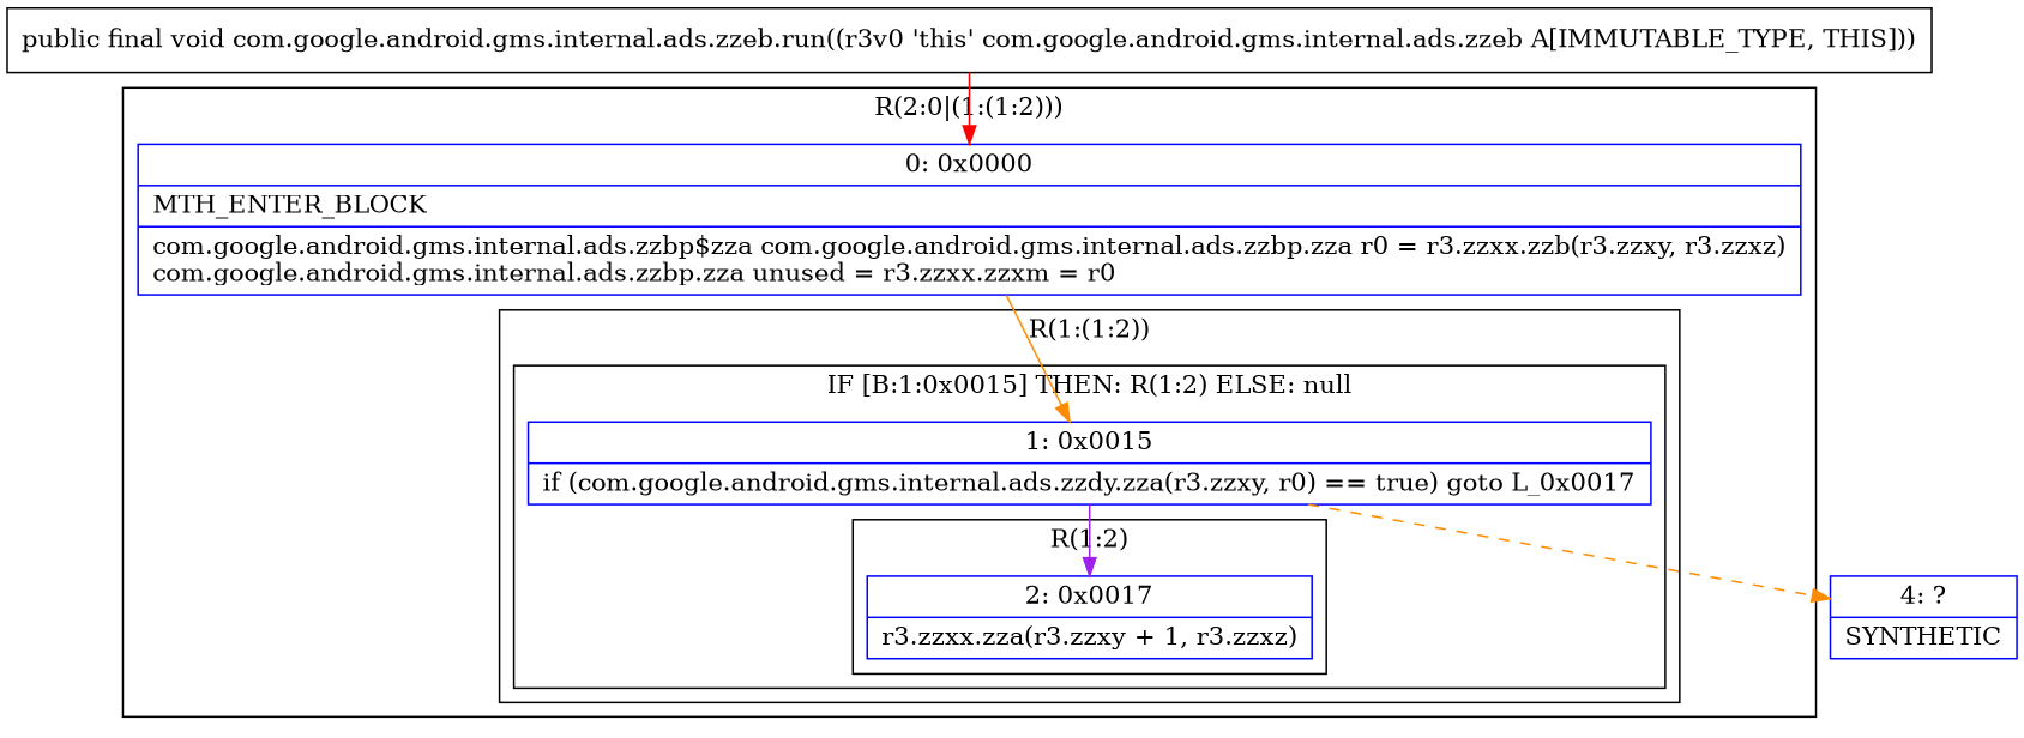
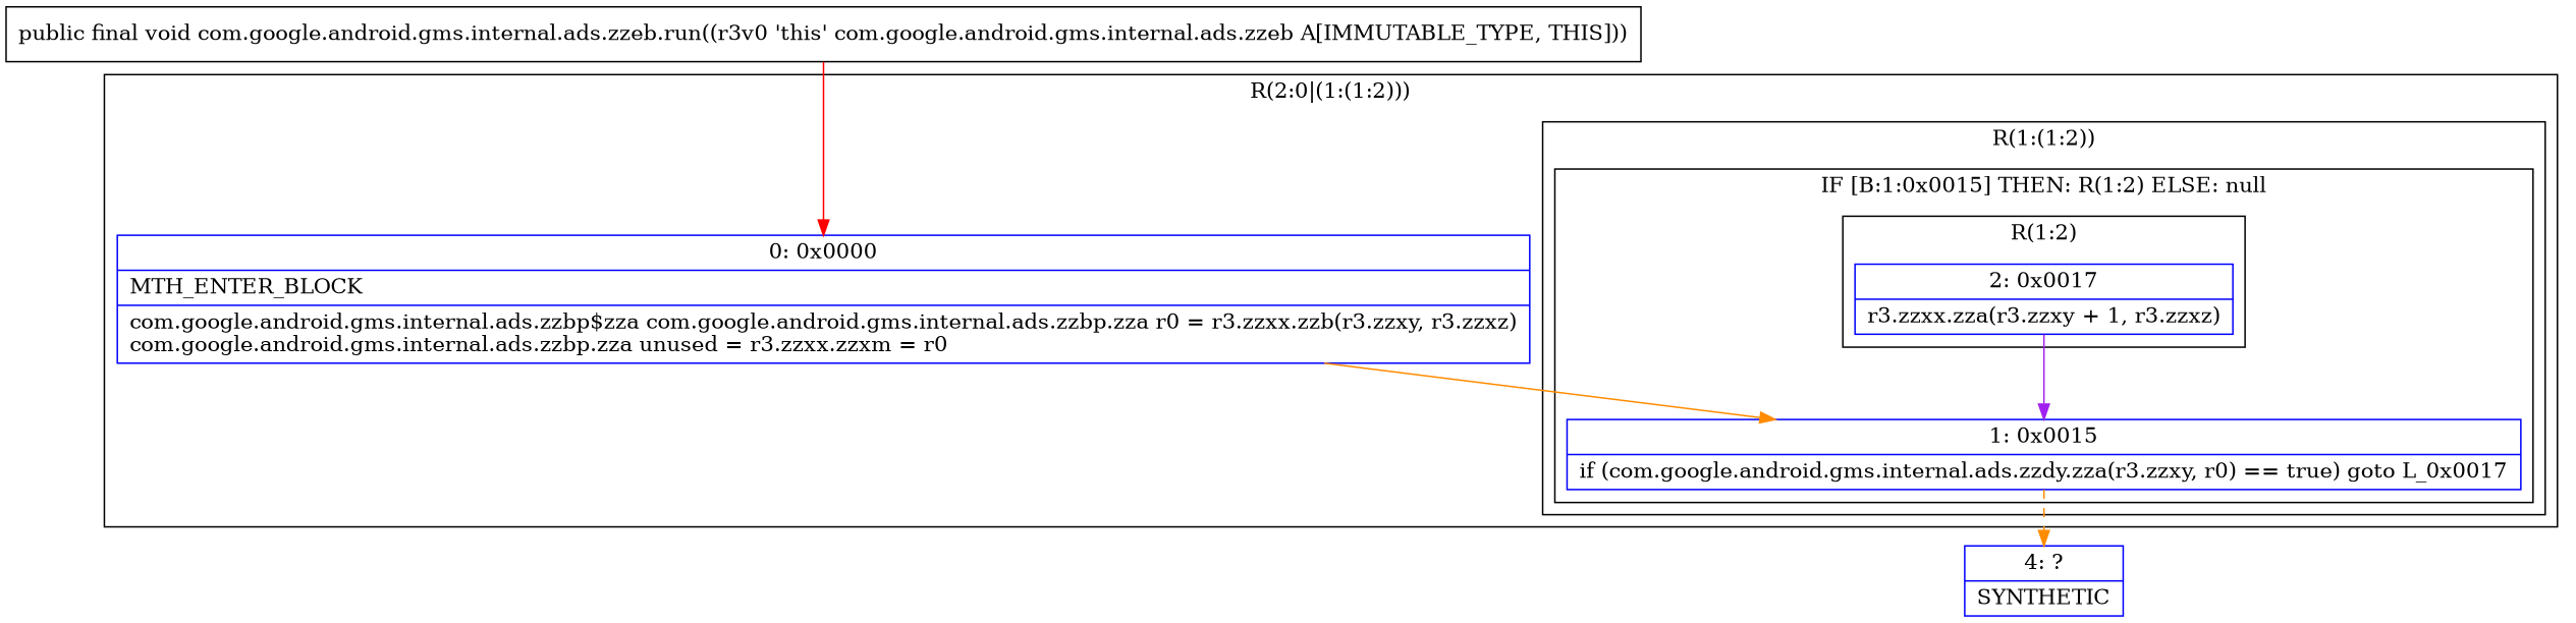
  digraph {
    node [color=blue shape=record]
    edge [color=darkorange]
    n1 [label="{2\:\ 0x0017|r3.zzxx.zza(r3.zzxy + 1, r3.zzxz)\l}"]
    n2 [label="{1\:\ 0x0015|if (com.google.android.gms.internal.ads.zzdy.zza(r3.zzxy, r0) == true) goto L_0x0017\l}"]
    n3 [label="{0\:\ 0x0000|MTH_ENTER_BLOCK\l|com.google.android.gms.internal.ads.zzbp$zza com.google.android.gms.internal.ads.zzbp.zza r0 = r3.zzxx.zzb(r3.zzxy, r3.zzxz)\lcom.google.android.gms.internal.ads.zzbp.zza unused = r3.zzxx.zzxm = r0\l}"]
    n4 [label="{4\:\ ?|SYNTHETIC\l}"]
    n5 [label="{public final void com.google.android.gms.internal.ads.zzeb.run((r3v0 'this' com.google.android.gms.internal.ads.zzeb A[IMMUTABLE_TYPE, THIS])) }" color=""]
    subgraph cluster_1 {
      label="R(2:0|(1:(1:2)))"
      n3
      subgraph cluster_2 {
        label="R(1:(1:2))"
        subgraph cluster_3 {
          label="IF [B:1:0x0015] THEN: R(1:2) ELSE: null"
          n2
          subgraph cluster_4 {
            label="R(1:2)"
            n1
          }
        }
      }
    }
-   n2 -> n1 [color=purple]
+   n1 -> n2 [color=purple]
    n2 -> n4 [style=dashed]
    n3 -> n2
    n5 -> n3 [color=red]
  }
